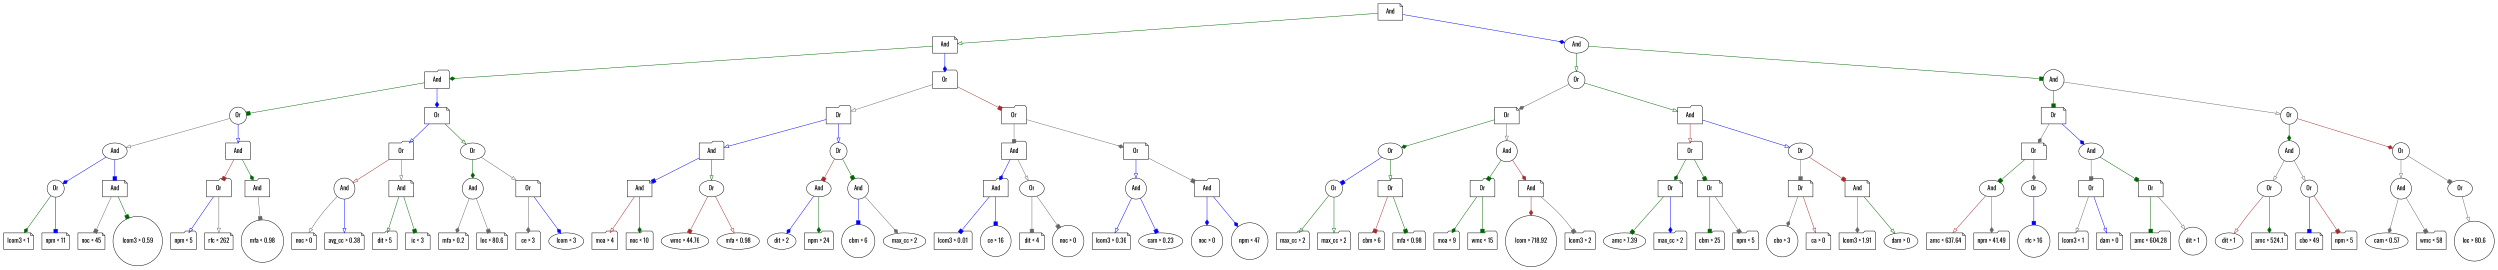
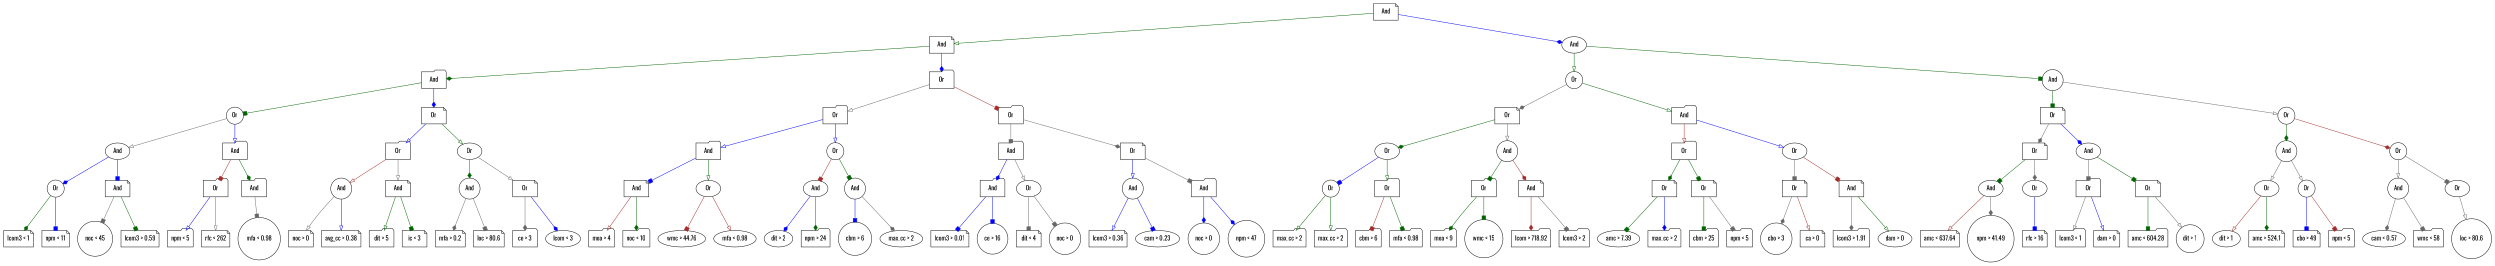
  digraph {
    fontname=Oswald
    node [fontname=Oswald shape=folder]
    edge [arrowhead=box color=gray40 fontname=Oswald]
    n1 [label=And shape=note]
    n2 [label=And shape=note]
    n3 [label=And shape=ellipse]
    n4 [label=And]
    n5 [label=Or]
    n6 [label=Or shape=circle]
    n7 [label=And shape=circle]
    n8 [label=Or shape=circle]
    n9 [label=Or shape=note]
    n10 [label=Or]
    n11 [label=Or]
    n12 [label=And shape=ellipse]
    n13 [label=And]
    n14 [label=Or]
    n15 [label=Or shape=ellipse]
    n16 [label=Or shape=circle]
    n17 [label=And shape=note]
    n18 [label=Or]
    n19 [label=And]
    n20 [label="lcom3 < 1" shape=note]
    n21 [label="npm < 11" shape=note]
-   n22 [label="noc < 45" shape=note]
-   n23 [label="lcom3 > 0.59" shape=circle]
+   n22 [label="noc < 45" shape=circle]
+   n23 [label="lcom3 > 0.59" shape=note]
    n24 [label="npm < 5"]
    n25 [label="rfc < 262" shape=note]
    n26 [label="mfa < 0.98" shape=circle]
    n27 [label=And shape=circle]
    n28 [label=And shape=note]
    n29 [label=And shape=circle]
    n30 [label=Or shape=note]
    n31 [label="noc > 0" shape=note]
    n32 [label="avg_cc > 0.38" shape=note]
    n33 [label="dit > 5"]
    n34 [label="ic < 3" shape=note]
    n35 [label="mfa > 0.2" shape=note]
    n36 [label="loc > 80.6" shape=note]
    n37 [label="ce > 3"]
    n38 [label="lcom < 3" shape=ellipse]
    n39 [label=And]
    n40 [label=Or shape=circle]
    n41 [label=And]
    n42 [label=Or shape=note]
    n43 [label=And shape=note]
    n44 [label=Or shape=ellipse]
    n45 [label=And shape=ellipse]
    n46 [label=And shape=circle]
    n47 [label="moa > 4"]
    n48 [label="noc < 10"]
    n49 [label="wmc > 44.76" shape=ellipse]
    n50 [label="mfa < 0.98" shape=ellipse]
    n51 [label="dit > 2" shape=ellipse]
    n52 [label="npm > 24"]
    n53 [label="cbm > 6" shape=circle]
    n54 [label="max_cc > 2" shape=ellipse]
    n55 [label=And]
    n56 [label=Or shape=ellipse]
    n57 [label=And shape=circle]
    n58 [label=And]
-   n59 [label="lcom3 > 0.01"]
+   n59 [label="lcom3 > 0.01" shape=note]
    n60 [label="ce > 16" shape=circle]
    n61 [label="dit < 4" shape=note]
    n62 [label="noc > 0" shape=circle]
    n63 [label="lcom3 > 0.36" shape=note]
    n64 [label="cam > 0.23" shape=ellipse]
    n65 [label="noc > 0" shape=circle]
    n66 [label="npm < 47" shape=circle]
    n67 [label=Or shape=note]
    n68 [label=And]
    n69 [label=Or shape=note]
    n70 [label=Or shape=circle]
    n71 [label=Or shape=ellipse]
    n72 [label=And shape=circle]
    n73 [label=Or]
    n74 [label=Or shape=ellipse]
    n75 [label=Or shape=circle]
    n76 [label=Or]
    n77 [label=Or]
    n78 [label=And shape=note]
    n79 [label="max_cc > 2"]
    n80 [label="max_cc > 2"]
    n81 [label="cbm > 6"]
    n82 [label="mfa < 0.98"]
    n83 [label="moa < 9"]
-   n84 [label="wmc < 15"]
-   n85 [label="lcom > 718.92" shape=circle]
+   n84 [label="wmc < 15" shape=circle]
+   n85 [label="lcom > 718.92"]
    n86 [label="lcom3 > 2"]
    n87 [label=Or shape=note]
    n88 [label=Or shape=note]
    n89 [label=Or shape=note]
    n90 [label=And shape=note]
    n91 [label="amc > 7.39" shape=ellipse]
    n92 [label="max_cc > 2"]
    n93 [label="cbm > 25"]
    n94 [label="npm < 5"]
    n95 [label="cbo > 3" shape=circle]
    n96 [label="ca > 0" shape=note]
    n97 [label="lcom3 > 1.91"]
    n98 [label="dam > 0" shape=ellipse]
    n99 [label=Or shape=note]
    n100 [label=And shape=ellipse]
    n101 [label=And shape=circle]
    n102 [label=Or shape=circle]
    n103 [label=And shape=ellipse]
    n104 [label=Or shape=ellipse]
    n105 [label=Or]
    n106 [label=Or shape=note]
    n107 [label="amc < 637.64" shape=note]
-   n108 [label="npm > 41.49"]
-   n109 [label="rfc > 16" shape=circle]
+   n108 [label="npm > 41.49" shape=circle]
+   n109 [label="rfc > 16" shape=note]
    n110 [label="lcom3 < 1"]
    n111 [label="dam > 0" shape=note]
    n112 [label="amc < 604.28"]
    n113 [label="dit > 1" shape=circle]
    n114 [label=Or shape=ellipse]
    n115 [label=Or shape=circle]
    n116 [label=And shape=circle]
    n117 [label=Or shape=ellipse]
    n118 [label="dit > 1" shape=ellipse]
    n119 [label="amc > 524.1" shape=note]
    n120 [label="cbo > 49" shape=note]
    n121 [label="npm < 5"]
    n122 [label="cam < 0.57" shape=ellipse]
    n123 [label="wmc < 58"]
    n124 [label="loc > 80.6" shape=circle]
    n1 -> n2 [arrowhead=onormal color=darkgreen]
    n1 -> n3 [arrowhead=diamond color=blue]
    n2 -> n4 [arrowhead=diamond color=darkgreen]
    n2 -> n5 [arrowhead=diamond color=blue]
    n3 -> n6 [arrowhead=onormal color=darkgreen]
    n3 -> n7 [color=darkgreen]
    n4 -> n8 [color=darkgreen]
    n4 -> n9 [arrowhead=diamond color=blue]
    n5 -> n10 [arrowhead=onormal]
    n5 -> n11 [color=brown]
    n6 -> n67 [arrowhead=diamond]
    n6 -> n68 [arrowhead=onormal color=darkgreen]
    n7 -> n69 [color=darkgreen]
    n7 -> n70 [arrowhead=onormal]
    n8 -> n12 [arrowhead=onormal]
    n8 -> n13 [arrowhead=onormal color=blue]
    n9 -> n14 [arrowhead=onormal color=blue]
    n9 -> n15 [arrowhead=onormal color=darkgreen]
    n10 -> n39 [arrowhead=onormal color=blue]
    n10 -> n40 [arrowhead=onormal color=blue]
    n11 -> n41
    n11 -> n42 [arrowhead=diamond]
    n12 -> n16 [arrowhead=diamond color=blue]
    n12 -> n17 [color=blue]
    n13 -> n18 [color=brown]
    n13 -> n19 [arrowhead=diamond color=darkgreen]
    n14 -> n27 [arrowhead=onormal color=brown]
    n14 -> n28 [arrowhead=onormal]
    n15 -> n29 [arrowhead=diamond color=darkgreen]
    n15 -> n30 [arrowhead=onormal]
    n16 -> n20 [arrowhead=diamond color=darkgreen]
    n16 -> n21 [color=blue]
    n17 -> n22
    n17 -> n23 [color=darkgreen]
    n18 -> n24 [arrowhead=onormal color=blue]
    n18 -> n25 [arrowhead=onormal]
    n19 -> n26
    n27 -> n31 [arrowhead=onormal]
    n27 -> n32 [arrowhead=onormal color=blue]
    n28 -> n33 [arrowhead=onormal color=darkgreen]
    n28 -> n34 [color=darkgreen]
    n29 -> n35 [arrowhead=diamond]
    n29 -> n36
    n30 -> n37 [arrowhead=diamond]
    n30 -> n38 [arrowhead=diamond color=blue]
    n39 -> n43 [color=blue]
    n39 -> n44 [arrowhead=onormal color=darkgreen]
    n40 -> n45 [color=brown]
    n40 -> n46 [color=darkgreen]
    n41 -> n55 [arrowhead=diamond color=blue]
    n41 -> n56 [arrowhead=onormal]
    n42 -> n57 [arrowhead=onormal color=blue]
    n42 -> n58
    n43 -> n47 [arrowhead=onormal color=brown]
    n43 -> n48 [arrowhead=diamond color=darkgreen]
    n44 -> n49 [color=brown]
    n44 -> n50 [arrowhead=onormal color=brown]
    n45 -> n51 [arrowhead=diamond color=blue]
    n45 -> n52 [arrowhead=diamond color=darkgreen]
    n46 -> n53 [color=blue]
    n46 -> n54 [arrowhead=diamond]
    n55 -> n59 [color=blue]
    n55 -> n60 [color=blue]
    n56 -> n61
    n56 -> n62
    n57 -> n63 [arrowhead=onormal color=blue]
    n57 -> n64 [color=blue]
    n58 -> n65 [arrowhead=diamond color=blue]
    n58 -> n66 [arrowhead=diamond color=blue]
    n67 -> n71 [arrowhead=diamond color=darkgreen]
    n67 -> n72 [arrowhead=onormal]
    n68 -> n73 [arrowhead=onormal color=brown]
    n68 -> n74 [arrowhead=onormal color=blue]
    n69 -> n99 [arrowhead=diamond]
    n69 -> n100 [arrowhead=diamond color=blue]
    n70 -> n101 [arrowhead=diamond color=darkgreen]
    n70 -> n102 [arrowhead=diamond color=brown]
    n71 -> n75 [color=blue]
    n71 -> n76 [arrowhead=onormal color=darkgreen]
    n72 -> n77 [color=darkgreen]
    n72 -> n78 [arrowhead=diamond color=brown]
    n73 -> n87 [arrowhead=diamond color=darkgreen]
    n73 -> n88 [color=darkgreen]
    n74 -> n89
    n74 -> n90 [color=brown]
    n75 -> n79 [arrowhead=onormal color=darkgreen]
    n75 -> n80 [arrowhead=onormal color=darkgreen]
    n76 -> n81 [color=brown]
    n76 -> n82 [color=darkgreen]
    n77 -> n83 [arrowhead=diamond color=darkgreen]
    n77 -> n84 [color=darkgreen]
    n78 -> n85 [arrowhead=diamond color=brown]
    n78 -> n86
    n87 -> n91 [color=darkgreen]
    n87 -> n92 [arrowhead=diamond color=blue]
    n88 -> n93 [color=darkgreen]
    n88 -> n94
    n89 -> n95 [arrowhead=diamond]
    n89 -> n96 [arrowhead=onormal color=brown]
    n90 -> n97 [arrowhead=diamond]
    n90 -> n98 [arrowhead=onormal color=darkgreen]
    n99 -> n103 [color=darkgreen]
    n99 -> n104 [arrowhead=diamond]
    n100 -> n105
    n100 -> n106 [color=darkgreen]
    n101 -> n114 [arrowhead=onormal]
    n101 -> n115 [arrowhead=onormal]
    n102 -> n116 [arrowhead=onormal]
    n102 -> n117
    n103 -> n107 [arrowhead=onormal color=brown]
    n103 -> n108 [arrowhead=diamond]
    n104 -> n109 [color=blue]
    n105 -> n110 [arrowhead=onormal]
    n105 -> n111 [arrowhead=onormal color=blue]
    n106 -> n112 [color=darkgreen]
    n106 -> n113 [arrowhead=onormal]
    n114 -> n118 [arrowhead=onormal color=brown]
    n114 -> n119 [arrowhead=diamond color=darkgreen]
    n115 -> n120 [color=blue]
    n115 -> n121 [color=brown]
    n116 -> n122 [arrowhead=diamond]
    n116 -> n123
    n117 -> n124 [arrowhead=onormal]
  }
